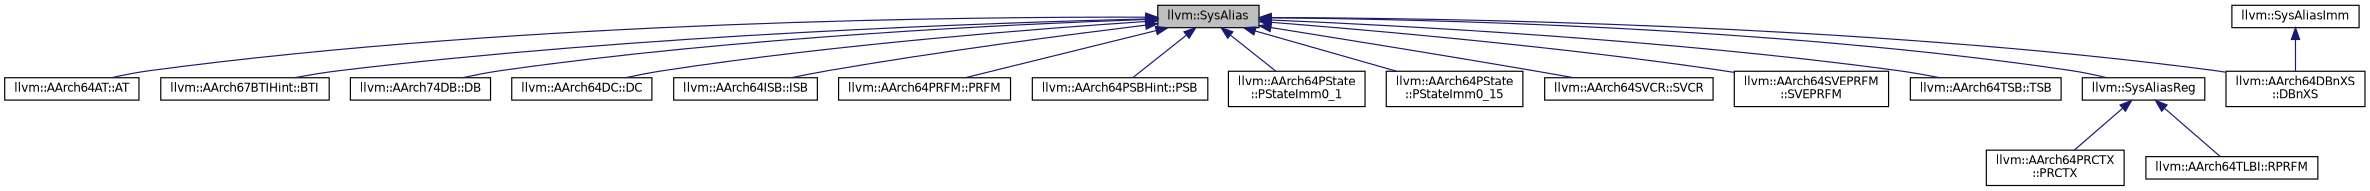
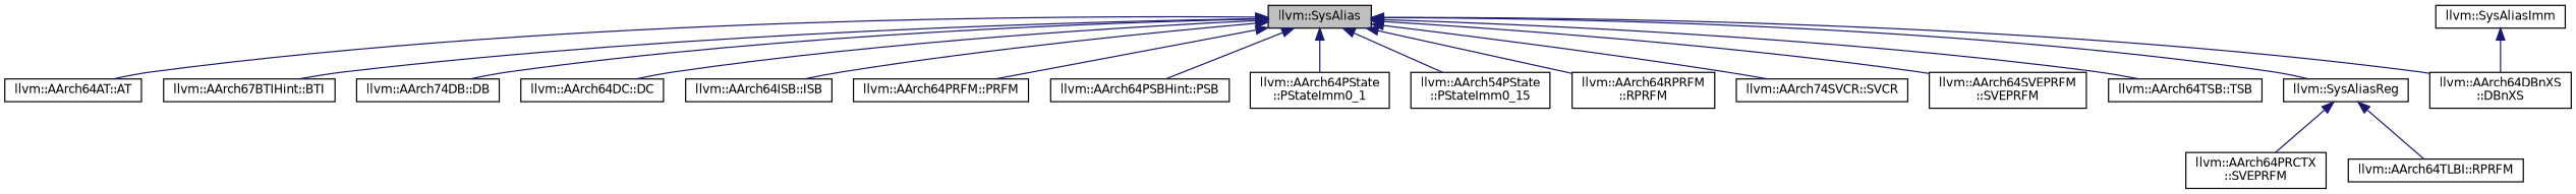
  digraph {
    rankdir=TB
    node [color=black fontname=Helvetica fontsize=10 shape=record]
    edge [color=midnightblue dir=back fontname=Helvetica fontsize=10 labelfontname=Helvetica labelfontsize=10 style=solid]
    n1 [fillcolor=grey75 fontcolor=black height=0.2 label="llvm::SysAlias" style=filled width=0.4]
    n2 [height=0.2 label="llvm::AArch64AT::AT" width=0.4]
    n3 [height=0.2 label="llvm::AArch67BTIHint::BTI" width=0.4]
    n4 [height=0.2 label="llvm::AArch74DB::DB" width=0.4]
    n5 [height=0.2 label="llvm::AArch64DC::DC" width=0.4]
    n6 [height=0.2 label="llvm::AArch64ISB::ISB" width=0.4]
    n7 [height=0.2 label="llvm::AArch64PRFM::PRFM" width=0.4]
    n8 [height=0.2 label="llvm::AArch64PSBHint::PSB" width=0.4]
    n9 [height=0.2 label="llvm::AArch64PState\l::PStateImm0_1" width=0.4]
-   n10 [height=0.2 label="llvm::AArch64PState\l::PStateImm0_15" width=0.4]
-   n12 [height=0.2 label="llvm::AArch64SVCR::SVCR" width=0.4]
+   n10 [height=0.2 label="llvm::AArch54PState\l::PStateImm0_15" width=0.4]
+   n11 [height=0.2 label="llvm::AArch64RPRFM\l::RPRFM" width=0.4]
+   n12 [height=0.2 label="llvm::AArch74SVCR::SVCR" width=0.4]
    n13 [height=0.2 label="llvm::AArch64SVEPRFM\l::SVEPRFM" width=0.4]
    n14 [height=0.2 label="llvm::AArch64TSB::TSB" width=0.4]
    n15 [height=0.2 label="llvm::SysAliasReg" width=0.4]
    n16 [height=0.2 label="llvm::AArch64DBnXS\l::DBnXS" width=0.4]
    n17 [height=0.2 label="llvm::SysAliasImm" width=0.4]
-   n18 [height=0.2 label="llvm::AArch64PRCTX\l::PRCTX" width=0.4]
+   n18 [height=0.2 label="llvm::AArch64PRCTX\l::SVEPRFM" width=0.4]
    n19 [height=0.2 label="llvm::AArch64TLBI::RPRFM" width=0.4]
    n1 -> n2
    n1 -> n3
    n1 -> n4
    n1 -> n5
    n1 -> n6
    n1 -> n7
    n1 -> n8
    n1 -> n9
    n1 -> n10
+   n1 -> n11
    n1 -> n12
    n1 -> n13
    n1 -> n14
    n1 -> n15
    n1 -> n16
    n15 -> n18
    n15 -> n19
    n17 -> n16
  }
